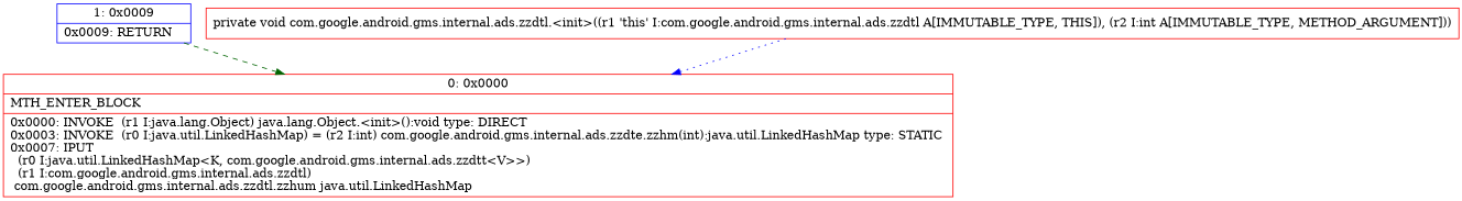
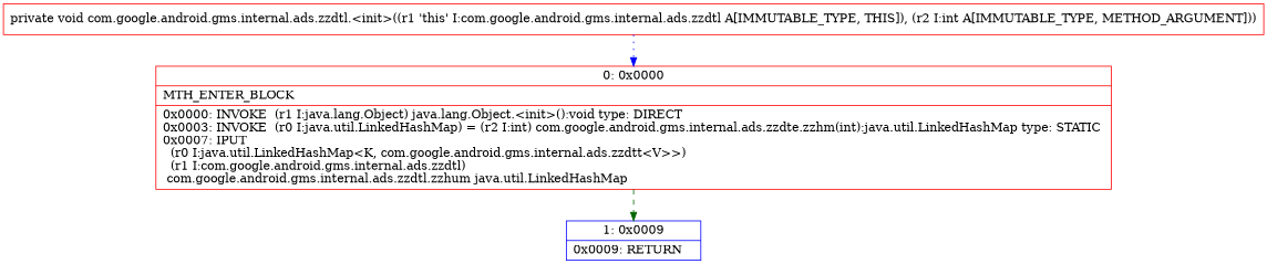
  digraph {
    node [shape=record color=red]
    n1 [label="{0\:\ 0x0000|MTH_ENTER_BLOCK\l|0x0000: INVOKE  (r1 I:java.lang.Object) java.lang.Object.\<init\>():void type: DIRECT \l0x0003: INVOKE  (r0 I:java.util.LinkedHashMap) = (r2 I:int) com.google.android.gms.internal.ads.zzdte.zzhm(int):java.util.LinkedHashMap type: STATIC \l0x0007: IPUT  \l  (r0 I:java.util.LinkedHashMap\<K, com.google.android.gms.internal.ads.zzdtt\<V\>\>)\l  (r1 I:com.google.android.gms.internal.ads.zzdtl)\l com.google.android.gms.internal.ads.zzdtl.zzhum java.util.LinkedHashMap \l}"]
    n2 [label="{1\:\ 0x0009|0x0009: RETURN   \l}" color=blue]
    n3 [label="{private void com.google.android.gms.internal.ads.zzdtl.\<init\>((r1 'this' I:com.google.android.gms.internal.ads.zzdtl A[IMMUTABLE_TYPE, THIS]), (r2 I:int A[IMMUTABLE_TYPE, METHOD_ARGUMENT])) }"]
-   n2 -> n1 [color=darkgreen style=dashed]
+   n1 -> n2 [color=darkgreen style=dashed]
    n3 -> n1 [color=blue style=dotted]
  }
